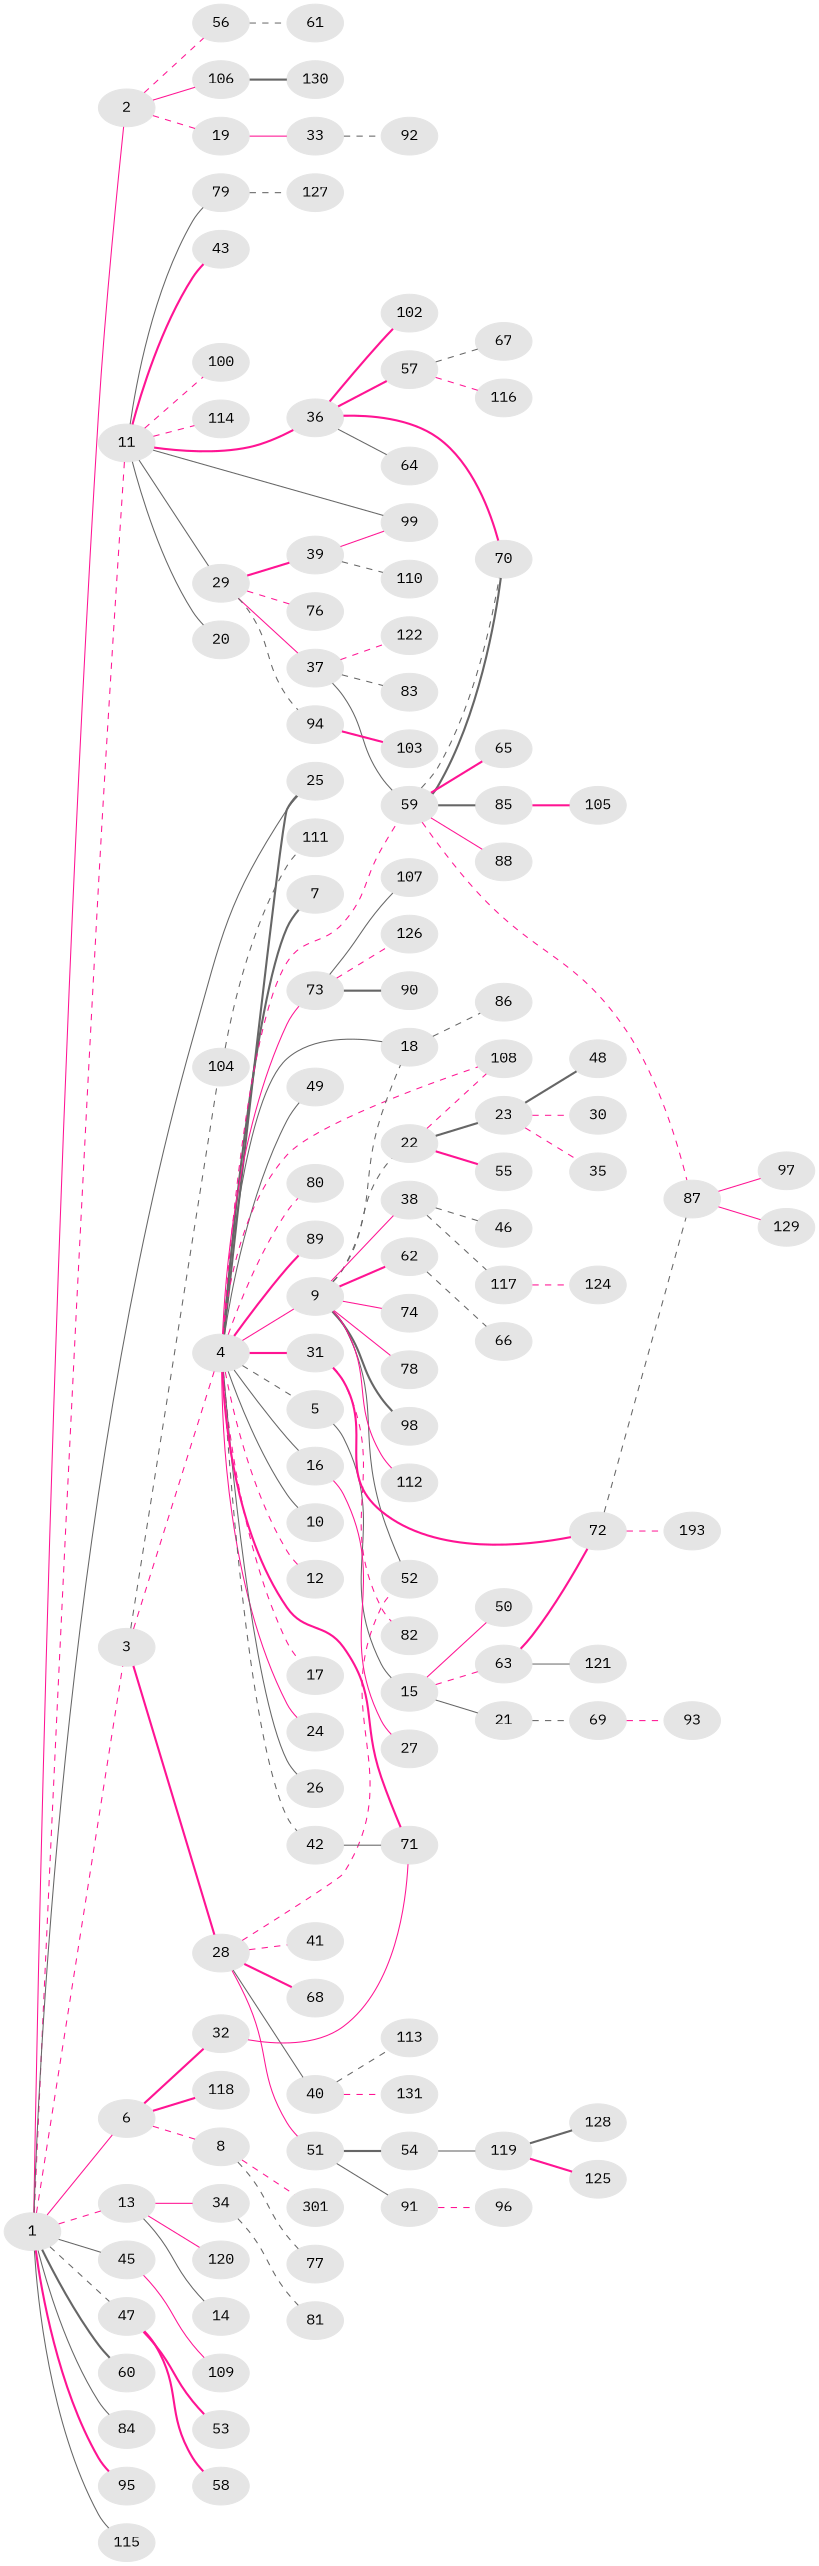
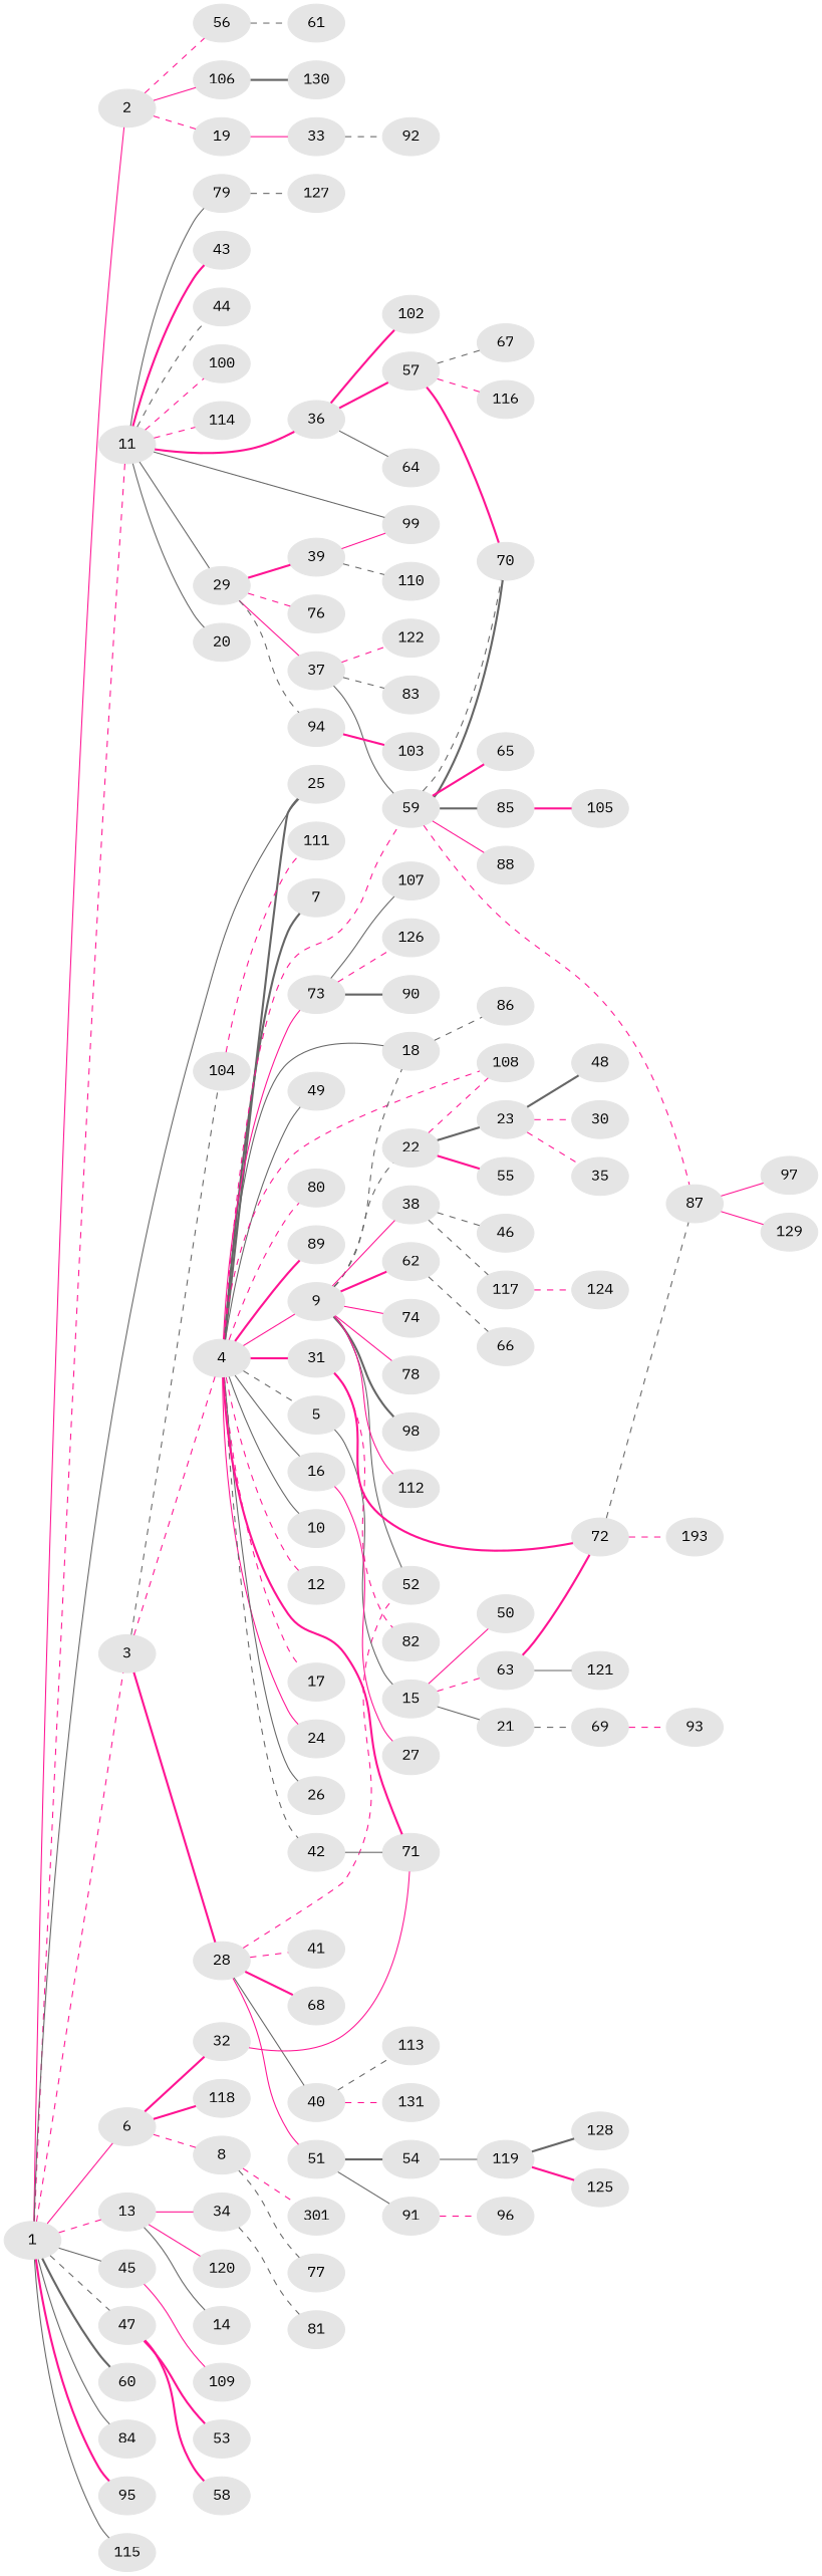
  graph {
    fontname="IBM Plex Mono"
    rankdir=LR
    node [color=gray90 fontname="IBM Plex Mono" style=filled]
    edge [color=deeppink fontname="IBM Plex Mono" style=dashed]
    1
    2
    3
    6
    11
    13
    25
    45
    47
    60
    84
    95
    115
    19
    56
    106
    4
    28
    104
    8
    32
    118
    20
    29
    36
    43
+   44
    79
    99
    100
    114
    14
    34
    120
    109
    53
    58
    33
    61
    130
    5
    7
    9
    10
    12
    16
    17
    18
    24
    26
    31
    42
    49
    59
    71
    73
    80
    89
    108
    52
    40
    41
    51
    68
    111
    15
    22
    38
    62
    74
    78
    98
    112
    27
    86
    72
    82
    70
    65
    85
    87
    88
    90
    107
    126
    21
    50
    63
    77
    n90 [label=301]
    23
    55
    46
    117
    66
    37
    39
    76
    94
    57
    64
    102
    127
    81
    69
    121
    92
    93
    30
    35
    48
    113
    131
    54
    91
    83
    122
    110
    103
    n120 [label=193]
    67
    116
    124
    119
    96
    125
    128
    105
    97
    129
    1 -- 2 [style=solid]
    1 -- 3
    1 -- 6 [style=solid]
    1 -- 11
    1 -- 13
    1 -- 25 [color=gray40 style=solid]
    1 -- 45 [color=gray40 style=solid]
    1 -- 47 [color=gray40]
    1 -- 60 [color=gray40 style=bold]
    1 -- 84 [color=gray40 style=solid]
    1 -- 95 [style=bold]
    1 -- 115 [color=gray40 style=solid]
    2 -- 19
    2 -- 56
    2 -- 106 [style=solid]
    3 -- 4
    3 -- 28 [style=bold]
    3 -- 104 [color=gray40]
    6 -- 8
    6 -- 32 [style=bold]
    6 -- 118 [style=bold]
    11 -- 20 [color=gray40 style=solid]
    11 -- 29 [color=gray40 style=solid]
    11 -- 36 [style=bold]
    11 -- 43 [style=bold]
+   11 -- 44 [color=gray40]
    11 -- 79 [color=gray40 style=solid]
    11 -- 99 [color=gray40 style=solid]
    11 -- 100
    11 -- 114
    13 -- 14 [color=gray40 style=solid]
    13 -- 34 [style=solid]
    13 -- 120 [style=solid]
    45 -- 109 [style=solid]
    47 -- 53 [style=bold]
    47 -- 58 [style=bold]
    19 -- 33 [style=solid]
    56 -- 61 [color=gray40]
    106 -- 130 [color=gray40 style=bold]
    4 -- 25 [color=gray40 style=bold]
    4 -- 5 [color=gray40]
    4 -- 7 [color=gray40 style=bold]
    4 -- 9 [style=solid]
    4 -- 10 [color=gray40 style=solid]
    4 -- 12
    4 -- 16 [color=gray40 style=solid]
    4 -- 17
    4 -- 18 [color=gray40 style=solid]
    4 -- 24 [style=solid]
    4 -- 26 [color=gray40 style=solid]
    4 -- 31 [style=bold]
    4 -- 42 [color=gray40]
    4 -- 49 [color=gray40 style=solid]
    4 -- 59
    4 -- 71 [style=bold]
    4 -- 73 [style=solid]
    4 -- 80
    4 -- 89 [style=bold]
    4 -- 108
    28 -- 52
    28 -- 40 [color=gray40 style=solid]
    28 -- 41
    28 -- 51 [style=solid]
    28 -- 68 [style=bold]
-   104 -- 111 [color=gray40]
+   104 -- 111
    8 -- 77 [color=gray40]
    8 -- n90
    32 -- 71 [style=solid]
    29 -- 37 [style=solid]
    29 -- 39 [style=bold]
    29 -- 76
    29 -- 94 [color=gray40]
-   36 -- 70 [style=bold]
+   57 -- 70 [style=bold]
    36 -- 57 [style=bold]
    36 -- 64 [color=gray40 style=solid]
    36 -- 102 [style=bold]
    79 -- 127 [color=gray40]
    34 -- 81 [color=gray40]
    33 -- 92 [color=gray40]
    5 -- 15 [color=gray40 style=solid]
    9 -- 18 [color=gray40]
    9 -- 52 [color=gray40 style=solid]
    9 -- 22 [color=gray40]
    9 -- 38 [style=solid]
    9 -- 62 [style=bold]
    9 -- 74 [style=solid]
    9 -- 78 [style=solid]
    9 -- 98 [color=gray40 style=bold]
    9 -- 112 [style=solid]
    16 -- 27 [style=solid]
    18 -- 86 [color=gray40]
    31 -- 72 [style=bold]
    31 -- 82
    42 -- 71 [color=gray40 style=solid]
    59 -- 70 [color=gray40 style=bold]
    59 -- 70 [color=gray40]
    59 -- 65 [style=bold]
    59 -- 85 [color=gray40 style=bold]
    59 -- 87
    59 -- 88 [style=solid]
    73 -- 90 [color=gray40 style=bold]
    73 -- 107 [color=gray40 style=solid]
    73 -- 126
    40 -- 113 [color=gray40]
    40 -- 131
    51 -- 54 [color=gray40 style=bold]
    51 -- 91 [color=gray40 style=solid]
    15 -- 21 [color=gray40 style=solid]
    15 -- 50 [style=solid]
    15 -- 63
    22 -- 108
    22 -- 23 [color=gray40 style=bold]
    22 -- 55 [style=bold]
    38 -- 46 [color=gray40]
    38 -- 117 [color=gray40]
    62 -- 66 [color=gray40]
    72 -- 87 [color=gray40]
    72 -- n120
    85 -- 105 [style=bold]
    87 -- 97 [style=solid]
    87 -- 129 [style=solid]
    21 -- 69 [color=gray40]
    63 -- 72 [style=bold]
    63 -- 121 [color=gray40 style=solid]
    23 -- 30
    23 -- 35
    23 -- 48 [color=gray40 style=bold]
    117 -- 124
    37 -- 59 [color=gray40 style=solid]
    37 -- 83 [color=gray40]
    37 -- 122
    39 -- 99 [style=solid]
    39 -- 110 [color=gray40]
    94 -- 103 [style=bold]
    57 -- 67 [color=gray40]
    57 -- 116
    69 -- 93
    54 -- 119 [color=gray40 style=solid]
    91 -- 96
    119 -- 125 [style=bold]
    119 -- 128 [color=gray40 style=bold]
  }
